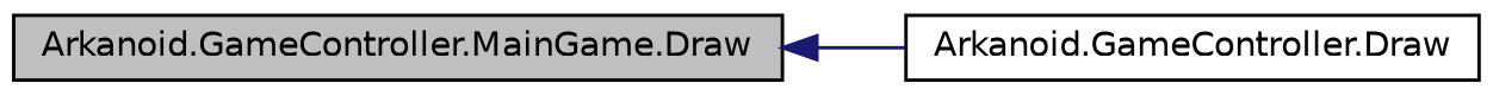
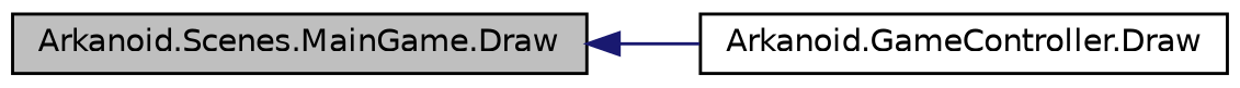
  digraph {
    rankdir=LR
    node [color=black fontname=Helvetica fontsize=10 shape=record style=filled]
-   n1 [fillcolor=grey75 fontcolor=black height=0.2 label="Arkanoid.GameController.MainGame.Draw" width=0.4]
+   n1 [fillcolor=grey75 fontcolor=black height=0.2 label="Arkanoid.Scenes.MainGame.Draw" width=0.4]
    n2 [fillcolor=white height=0.2 label="Arkanoid.GameController.Draw" width=0.4]
    n1 -> n2 [color=midnightblue dir=back fontname=Helvetica fontsize=10 labelfontname=Helvetica labelfontsize=10 style=solid]
  }
